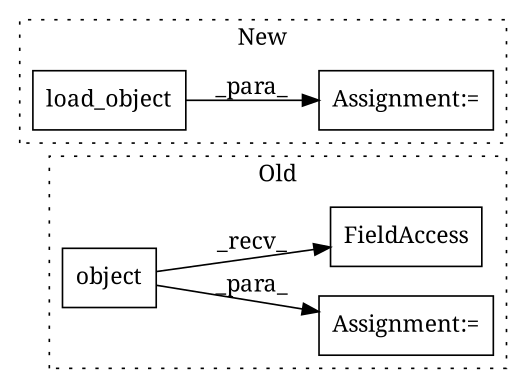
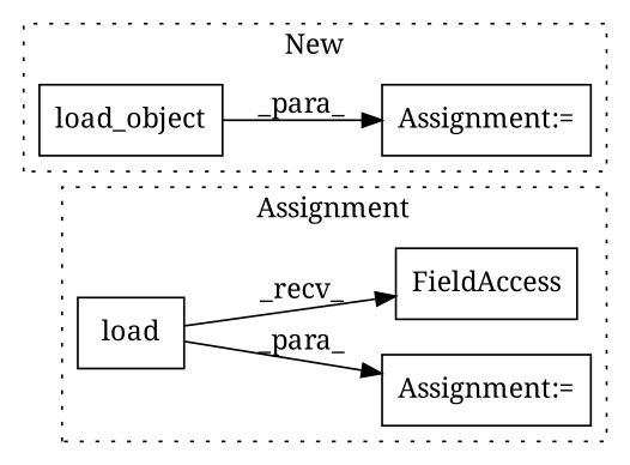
  digraph {
    fontname="Noto Serif"
    rankdir=LR
    node [a=32 fontname="Noto Serif" l=1 shape=box]
    edge [fontname="Noto Serif"]
-   n1 [l="5,1" label=object s="1642,1648"]
+   n1 [l="5,1" label=load s="1642,1648"]
    n2 [a=7 label="Assignment:=" s=1623]
    n3 [a=22 l=3 label=FieldAccess s=1624]
    n4 [l="12,1" label=load_object s="1577,1603"]
    n5 [a=7 label="Assignment:=" s=1576]
    subgraph cluster_1 {
-     label=Old
+     label=Assignment
      style=dotted
      n1
      n2
      n3
    }
    subgraph cluster_2 {
      label=New
      style=dotted
      n4
      n5
    }
    n1 -> n2 [label=_para_]
    n1 -> n3 [label=_recv_]
    n4 -> n5 [label=_para_]
  }
